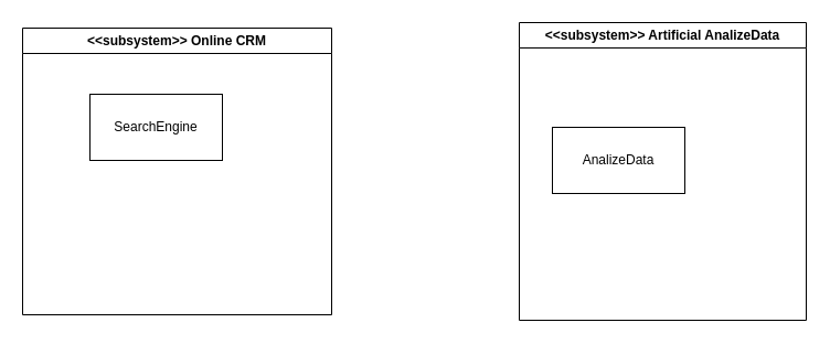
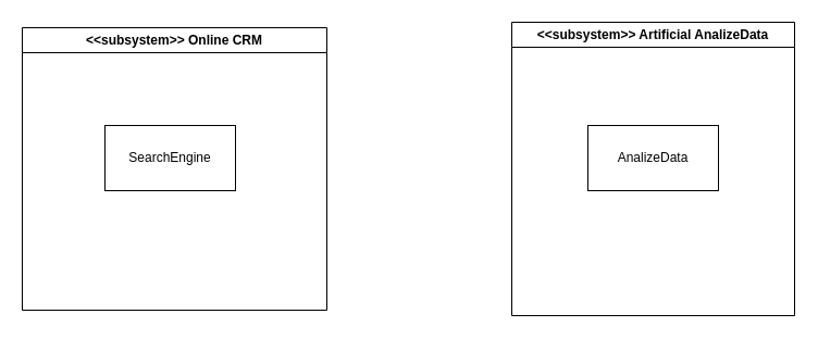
  <mxCell id="0" />
  <mxCell id="1" parent="0" />
  <mxCell id="2" value="&amp;lt;&amp;lt;subsystem&amp;gt;&amp;gt; Online CRM" style="swimlane;whiteSpace=wrap;html=1;" parent="1" vertex="1"><mxGeometry x="20" y="25" width="280" height="260" as="geometry" /></mxCell>
- <mxCell id="3" value="SearchEngine" style="rounded=0;whiteSpace=wrap;html=1;" vertex="1" parent="1"><mxGeometry x="81" y="85" width="120" height="60" as="geometry" /></mxCell>
+ <mxCell id="3" value="SearchEngine" style="rounded=0;whiteSpace=wrap;html=1;" vertex="1" parent="1"><mxGeometry x="96" y="115" width="120" height="60" as="geometry" /></mxCell>
  <mxCell id="4" value="&amp;lt;&amp;lt;subsystem&amp;gt;&amp;gt; Artificial AnalizeData" style="swimlane;whiteSpace=wrap;html=1;" vertex="1" parent="1"><mxGeometry x="470" y="20" width="260" height="270" as="geometry" /></mxCell>
- <mxCell id="5" value="AnalizeData" style="rounded=0;whiteSpace=wrap;html=1;" vertex="1" parent="4"><mxGeometry x="30" y="95" width="120" height="60" as="geometry" /></mxCell>
+ <mxCell id="5" value="AnalizeData" style="rounded=0;whiteSpace=wrap;html=1;" vertex="1" parent="4"><mxGeometry x="70" y="95" width="120" height="60" as="geometry" /></mxCell>
